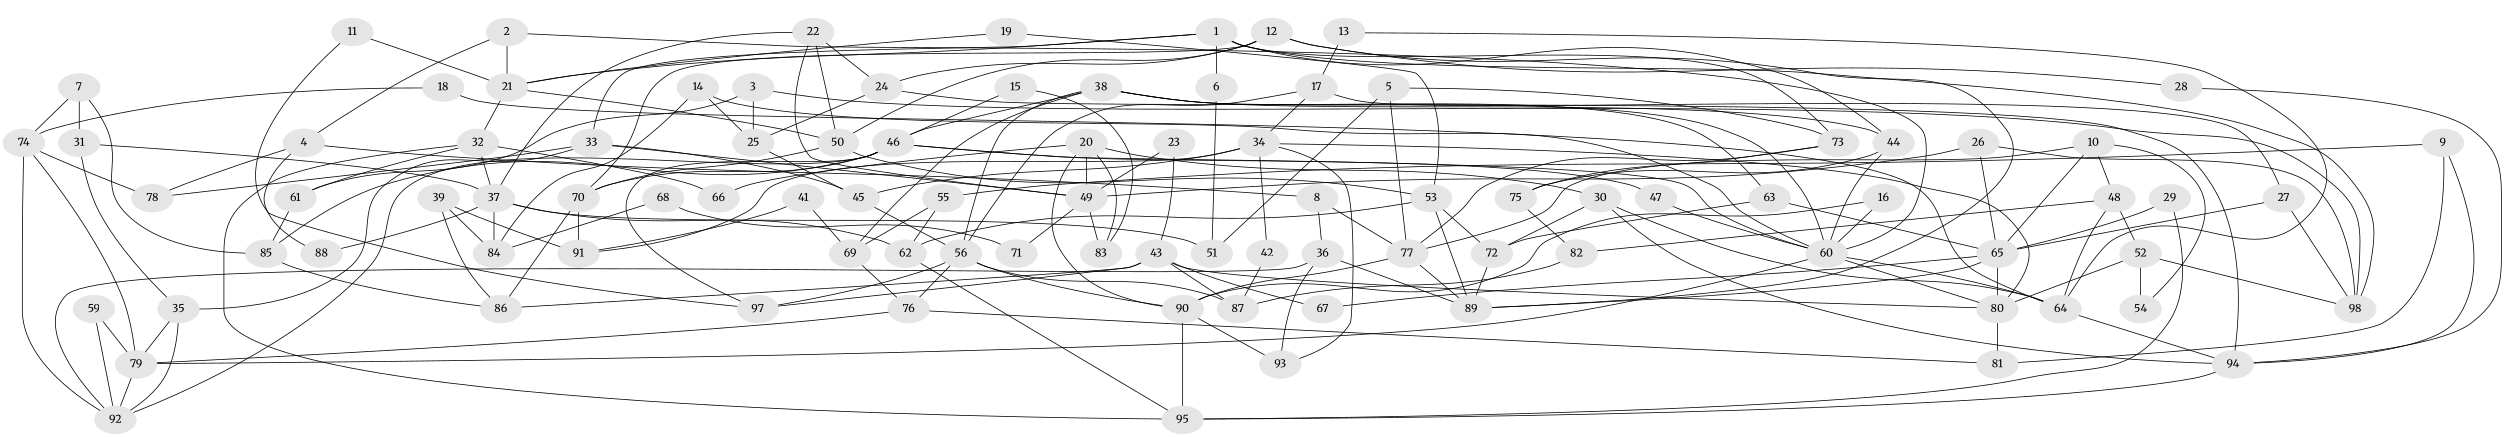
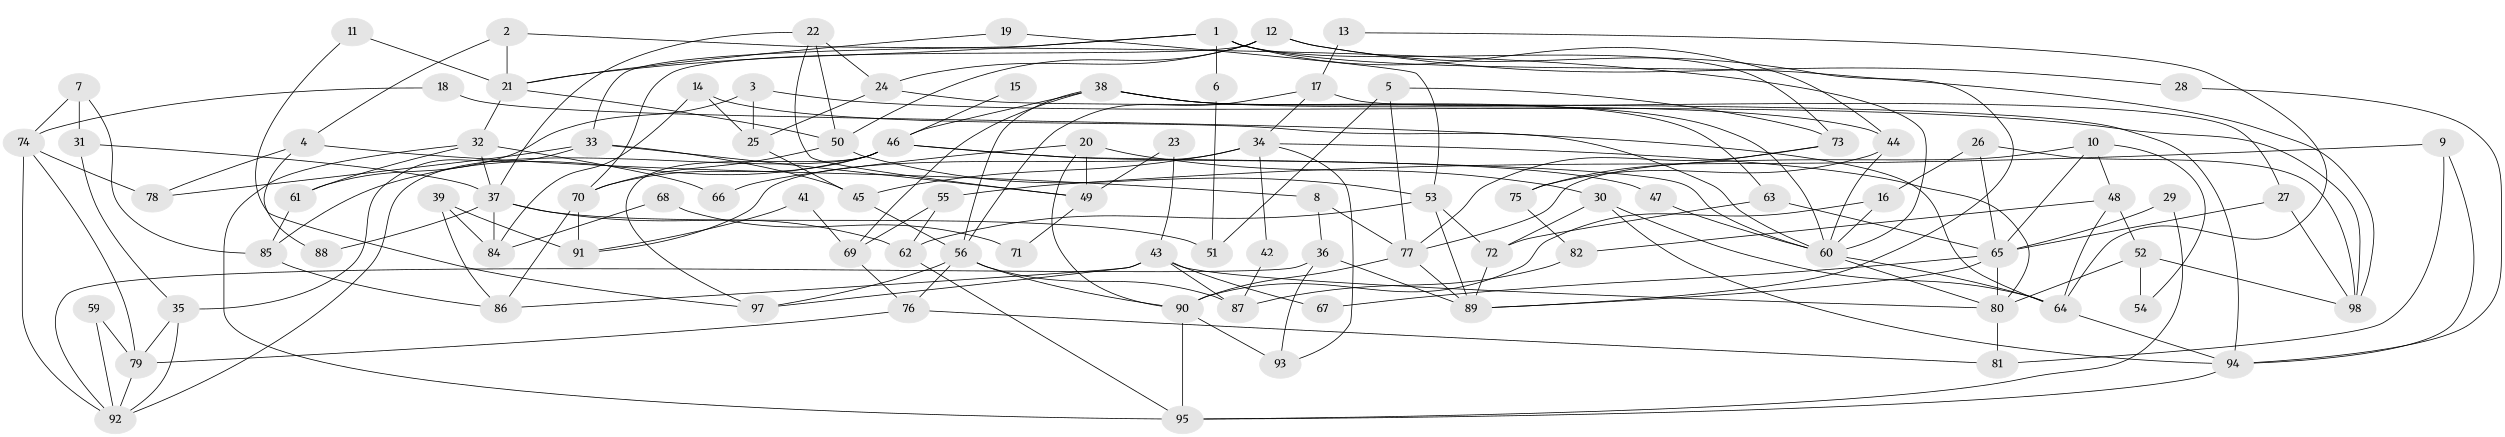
  graph {
    fontname=Merriweather
    node [color=gray90 fontname=Merriweather style=filled]
    edge [fontname=Merriweather]
    1
    6
    21
    33
    44
    n6 [label=98]
    73
    51
    50
    32
    78
    49
    45
    35
    60
    75
    77
    2
    4
    8
    88
    64
    80
    79
    3
    25
    61
    85
    36
    70
    91
    86
    5
    89
    90
    7
    31
    74
    37
    92
    93
    9
    55
    81
    94
    62
    69
    95
    10
    48
    54
    65
    52
    82
    67
    11
    n57 [label=97]
    12
    24
    28
    53
    13
    17
    27
    34
    56
    14
    84
    15
    46
-   83
    47
    16
    42
    87
    76
    18
    19
    72
    20
    30
    66
    71
    22
    23
    43
    26
    29
    38
    63
    39
    41
    59
    68
    1 -- 6
    1 -- 21
    1 -- 33
    1 -- 44
    1 -- n6
    1 -- 73
    6 -- 51
    21 -- 50
    21 -- 32
    33 -- 78
    33 -- 49
    33 -- 45
    33 -- 35
    44 -- 60
    44 -- 75
    73 -- 75
    73 -- 77
    50 -- 70
    50 -- 53
    32 -- 61
    32 -- 37
    32 -- 95
    32 -- 66
-   49 -- 83
    49 -- 71
    45 -- 56
    35 -- 79
    35 -- 92
    60 -- 64
    60 -- 80
-   60 -- 79
    75 -- 82
    77 -- 89
    77 -- 90
    2 -- 21
    2 -- 60
    2 -- 4
    4 -- 78
    4 -- 8
    4 -- 88
    8 -- 77
    8 -- 36
    64 -- 94
    80 -- 81
    79 -- 92
    3 -- n6
    3 -- 25
    3 -- 61
    25 -- 45
    61 -- 85
    85 -- 86
    36 -- 89
    36 -- 92
    36 -- 93
    70 -- 91
    70 -- 86
    5 -- 73
    5 -- 51
    5 -- 77
    90 -- 93
    90 -- 95
    7 -- 85
    7 -- 31
    7 -- 74
    31 -- 35
    31 -- 37
    74 -- 78
    74 -- 79
    74 -- 92
    37 -- 51
    37 -- 88
    37 -- 62
    37 -- 84
    9 -- 55
    9 -- 81
    9 -- 94
    55 -- 62
    55 -- 69
    94 -- 95
    62 -- 95
    69 -- 76
    10 -- 77
    10 -- 48
    10 -- 54
    10 -- 65
    48 -- 64
    48 -- 52
    48 -- 82
    65 -- 80
    65 -- 89
    65 -- 67
    52 -- n6
    52 -- 80
    52 -- 54
    82 -- 87
    11 -- 21
    11 -- n57
    12 -- 50
    12 -- 70
    12 -- 89
    12 -- 24
    12 -- 28
    24 -- 25
    24 -- 94
    28 -- 94
    53 -- 89
    53 -- 62
    53 -- 72
    13 -- 64
    13 -- 17
    17 -- 27
    17 -- 34
    17 -- 56
    27 -- n6
    27 -- 65
    34 -- 45
    34 -- 80
    34 -- 91
    34 -- 93
    34 -- 42
    56 -- 90
    56 -- n57
    56 -- 87
    56 -- 76
    14 -- 60
    14 -- 25
    14 -- 84
    15 -- 46
-   15 -- 83
    46 -- 60
    46 -- 85
    46 -- 70
    46 -- 92
    46 -- n57
    46 -- 47
    47 -- 60
    16 -- 60
    16 -- 90
    42 -- 87
    76 -- 79
    76 -- 81
    18 -- 64
    18 -- 74
    19 -- 21
    19 -- 53
    72 -- 89
    20 -- 49
    20 -- 90
-   20 -- 83
    20 -- 30
    20 -- 66
    30 -- 64
    30 -- 94
    30 -- 72
    22 -- 50
    22 -- 49
    22 -- 37
    22 -- 24
    23 -- 49
    23 -- 43
    43 -- 80
    43 -- 86
    43 -- 67
    43 -- n57
    43 -- 87
    26 -- n6
-   26 -- 49
+   26 -- 16
    26 -- 65
    29 -- 95
    29 -- 65
    38 -- 44
    38 -- 60
    38 -- 69
    38 -- 56
    38 -- 46
    38 -- 63
    63 -- 65
    63 -- 72
    39 -- 91
    39 -- 86
    39 -- 84
    41 -- 91
    41 -- 69
    59 -- 79
    59 -- 92
    68 -- 84
    68 -- 71
  }
